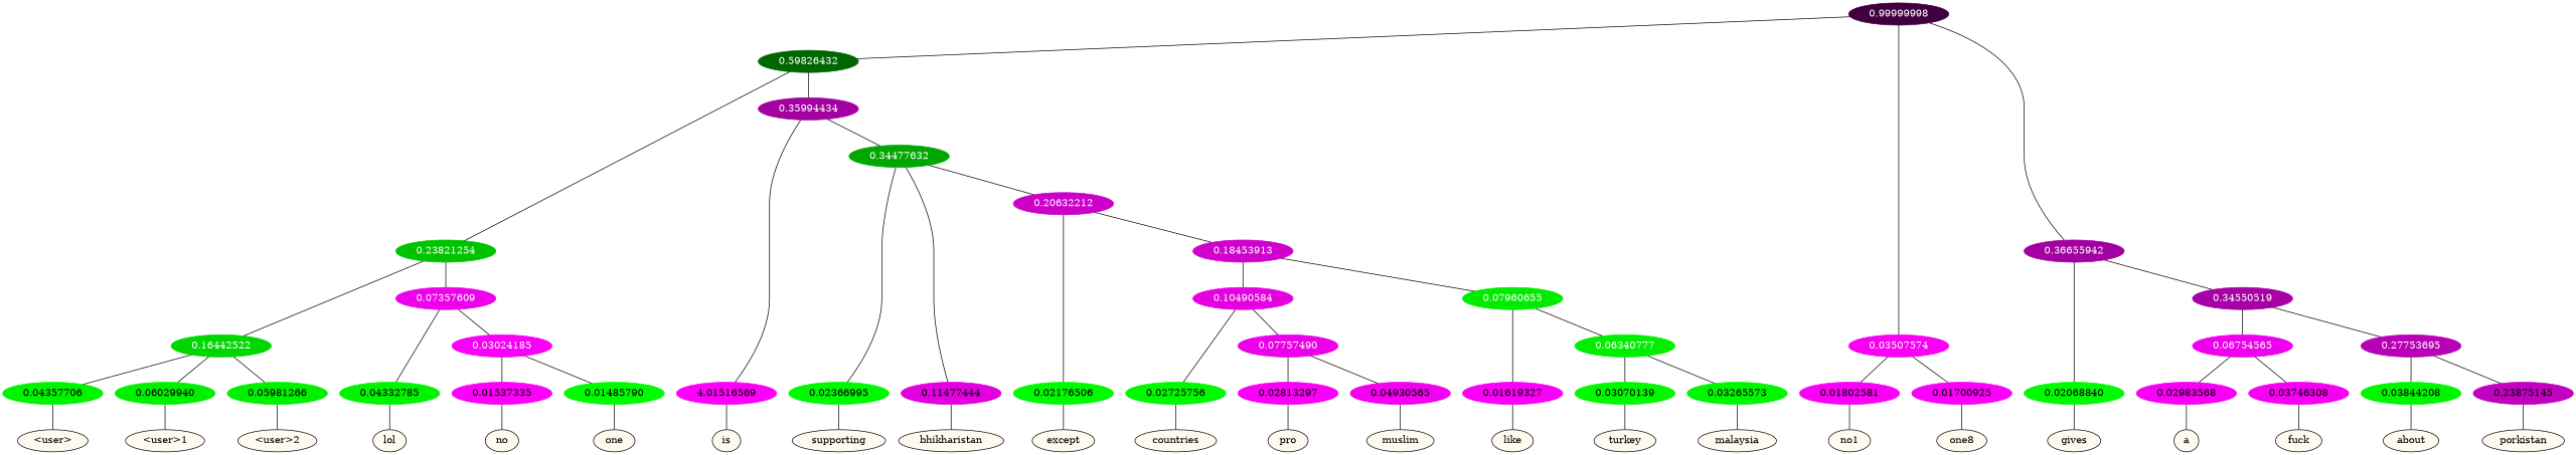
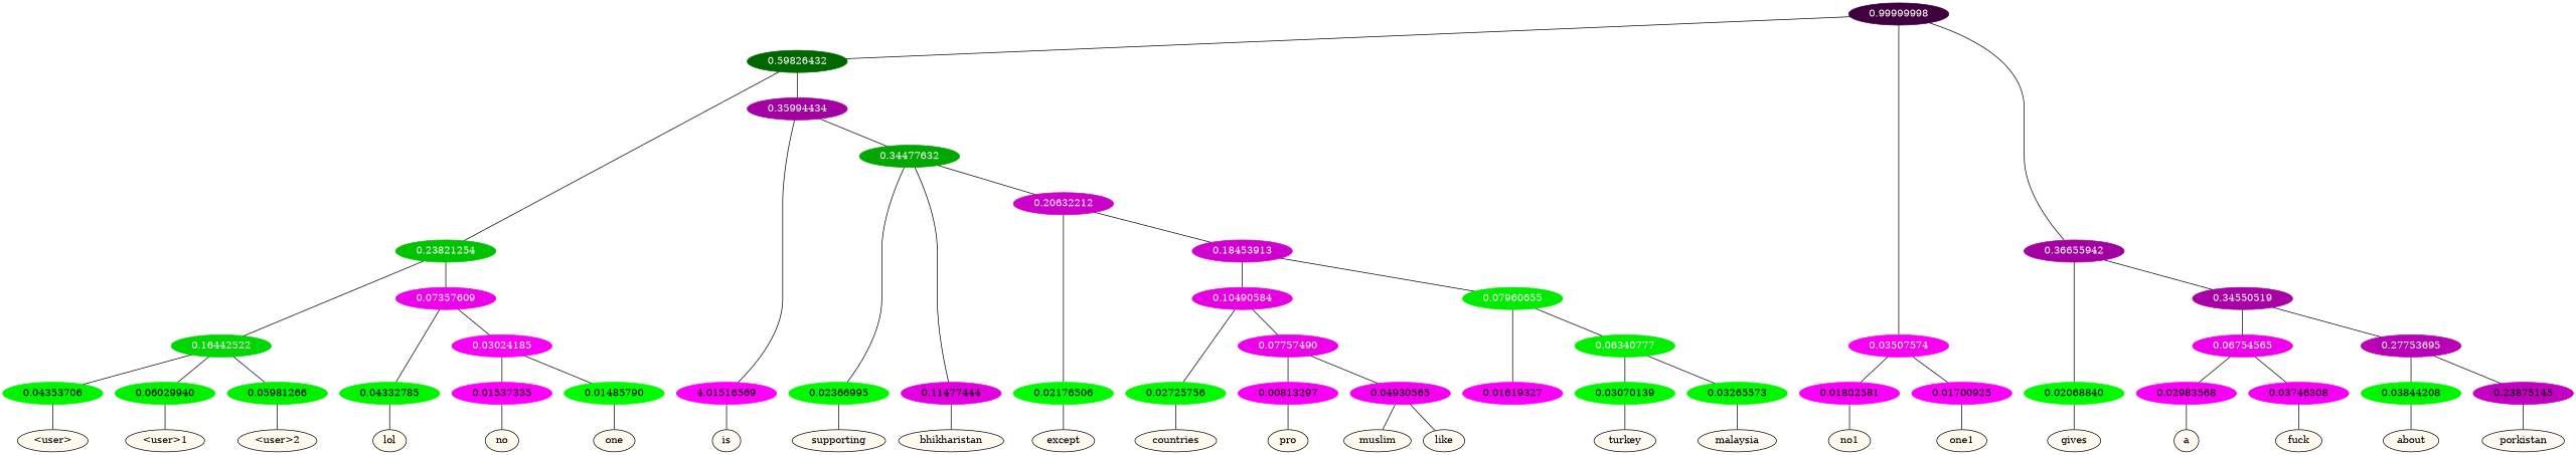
  graph {
    node [color=black format=png nodesep=0.001 ordering=out overlap_scaling=0.01 ranksep=0.001 style=filled]
    n1 [fillcolor=floralwhite height=0.15 label="\<user\>" style="filled,solid" width=0.15]
    n2 [fillcolor=floralwhite height=0.15 label="\<user\>1" style="filled,solid" width=0.15]
    n3 [fillcolor=floralwhite height=0.15 label="\<user\>2" style="filled,solid" width=0.15]
    n4 [fillcolor=floralwhite height=0.15 label=lol style="filled,solid" width=0.15]
    n5 [fillcolor=floralwhite height=0.15 label=no style="filled,solid" width=0.15]
    n6 [fillcolor=floralwhite height=0.15 label=one style="filled,solid" width=0.15]
    n7 [fillcolor=floralwhite height=0.15 label=is style="filled,solid" width=0.15]
    n8 [fillcolor=floralwhite height=0.15 label=supporting style="filled,solid" width=0.15]
    n9 [fillcolor=floralwhite height=0.15 label=bhikharistan style="filled,solid" width=0.15]
    n10 [fillcolor=floralwhite height=0.15 label=except style="filled,solid" width=0.15]
    n11 [fillcolor=floralwhite height=0.15 label=pro style="filled,solid" width=0.15]
    n12 [fillcolor=floralwhite height=0.15 label=muslim style="filled,solid" width=0.15]
    n13 [fillcolor=floralwhite height=0.15 label=countries style="filled,solid" width=0.15]
    n14 [fillcolor=floralwhite height=0.15 label=like style="filled,solid" width=0.15]
    n15 [fillcolor=floralwhite height=0.15 label=turkey style="filled,solid" width=0.15]
    n16 [fillcolor=floralwhite height=0.15 label=malaysia style="filled,solid" width=0.15]
    n17 [fillcolor=floralwhite height=0.15 label=no1 style="filled,solid" width=0.15]
-   n18 [fillcolor=floralwhite height=0.15 label=one8 style="filled,solid" width=0.15]
+   n18 [fillcolor=floralwhite height=0.15 label=one1 style="filled,solid" width=0.15]
    n19 [fillcolor=floralwhite height=0.15 label=gives style="filled,solid" width=0.15]
    n20 [fillcolor=floralwhite height=0.15 label=a style="filled,solid" width=0.15]
    n21 [fillcolor=floralwhite height=0.15 label=fuck style="filled,solid" width=0.15]
    n22 [fillcolor=floralwhite height=0.15 label=about style="filled,solid" width=0.15]
    n23 [fillcolor=floralwhite height=0.15 label=porkistan style="filled,solid" width=0.15]
-   n24 [color="0.334 1.000 0.956" fontcolor=black height=0.15 label=0.04357706 width=0.15]
+   n24 [color="0.334 1.000 0.956" fontcolor=black height=0.15 label=0.04353706 width=0.15]
    n25 [color="0.334 1.000 0.940" fontcolor=black height=0.15 label=0.06029940 width=0.15]
    n26 [color="0.334 1.000 0.940" fontcolor=black height=0.15 label=0.05981266 width=0.15]
    n27 [color="0.334 1.000 0.957" fontcolor=black height=0.15 label=0.04332785 width=0.15]
    n28 [color="0.835 1.000 0.985" fontcolor=black height=0.15 label=0.01537335 width=0.15]
    n29 [color="0.334 1.000 0.985" fontcolor=black height=0.15 label=0.01485790 width=0.15]
    n30 [color="0.835 1.000 0.985" fontcolor=black height=0.15 label=4.01516569 width=0.15]
    n31 [color="0.334 1.000 0.976" fontcolor=black height=0.15 label=0.02366995 width=0.15]
    n32 [color="0.835 1.000 0.885" fontcolor=black height=0.15 label=0.11477444 width=0.15]
    n33 [color="0.334 1.000 0.978" fontcolor=black height=0.15 label=0.02176506 width=0.15]
-   n34 [color="0.835 1.000 0.972" fontcolor=black height=0.15 label=0.02813297 width=0.15]
+   n34 [color="0.835 1.000 0.972" fontcolor=black height=0.15 label=0.00813297 width=0.15]
    n35 [color="0.835 1.000 0.951" fontcolor=black height=0.15 label=0.04930565 width=0.15]
    n36 [color="0.334 1.000 0.973" fontcolor=black height=0.15 label=0.02725756 width=0.15]
    n37 [color="0.835 1.000 0.984" fontcolor=black height=0.15 label=0.01619327 width=0.15]
    n38 [color="0.334 1.000 0.969" fontcolor=black height=0.15 label=0.03070139 width=0.15]
    n39 [color="0.334 1.000 0.967" fontcolor=black height=0.15 label=0.03265573 width=0.15]
    n40 [color="0.835 1.000 0.982" fontcolor=black height=0.15 label=0.01802581 width=0.15]
    n41 [color="0.835 1.000 0.983" fontcolor=black height=0.15 label=0.01700925 width=0.15]
    n42 [color="0.334 1.000 0.979" fontcolor=black height=0.15 label=0.02068840 width=0.15]
    n43 [color="0.835 1.000 0.970" fontcolor=black height=0.15 label=0.02983568 width=0.15]
    n44 [color="0.835 1.000 0.963" fontcolor=black height=0.15 label=0.03746308 width=0.15]
    n45 [color="0.334 1.000 0.962" fontcolor=black height=0.15 label=0.03844208 width=0.15]
    n46 [color="0.835 1.000 0.761" fontcolor=black height=0.15 label=0.23875145 width=0.15]
    n47 [color="0.835 1.000 0.250" fontcolor=grey99 height=0.15 label=0.99999998 width=0.15]
    n48 [color="0.334 1.000 0.402" fontcolor=grey99 height=0.15 label=0.59826432 width=0.15]
    n49 [color="0.835 1.000 0.965" fontcolor=grey99 height=0.15 label=0.03507574 width=0.15]
    n50 [color="0.835 1.000 0.633" fontcolor=grey99 height=0.15 label=0.36655942 width=0.15]
    n51 [color="0.334 1.000 0.762" fontcolor=grey99 height=0.15 label=0.23821254 width=0.15]
    n52 [color="0.835 1.000 0.640" fontcolor=grey99 height=0.15 label=0.35994434 width=0.15]
    n53 [color="0.835 1.000 0.654" fontcolor=grey99 height=0.15 label=0.34550519 width=0.15]
    n54 [color="0.334 1.000 0.836" fontcolor=grey99 height=0.15 label=0.16442522 width=0.15]
    n55 [color="0.835 1.000 0.926" fontcolor=grey99 height=0.15 label=0.07357609 width=0.15]
    n56 [color="0.334 1.000 0.655" fontcolor=grey99 height=0.15 label=0.34477632 width=0.15]
    n57 [color="0.835 1.000 0.932" fontcolor=grey99 height=0.15 label=0.06754565 width=0.15]
    n58 [color="0.835 1.000 0.722" fontcolor=grey99 height=0.15 label=0.27753695 width=0.15]
    n59 [color="0.835 1.000 0.970" fontcolor=grey99 height=0.15 label=0.03024185 width=0.15]
    n60 [color="0.835 1.000 0.794" fontcolor=grey99 height=0.15 label=0.20632212 width=0.15]
    n61 [color="0.835 1.000 0.815" fontcolor=grey99 height=0.15 label=0.18453913 width=0.15]
    n62 [color="0.835 1.000 0.895" fontcolor=grey99 height=0.15 label=0.10490584 width=0.15]
    n63 [color="0.334 1.000 0.920" fontcolor=grey99 height=0.15 label=0.07960655 width=0.15]
    n64 [color="0.835 1.000 0.922" fontcolor=grey99 height=0.15 label=0.07757490 width=0.15]
    n65 [color="0.334 1.000 0.937" fontcolor=grey99 height=0.15 label=0.06340777 width=0.15]
    subgraph sub_1 {
      rank=same
      n1
      n2
      n3
      n4
      n5
      n6
      n7
      n8
      n9
      n10
      n11
      n12
      n13
      n14
      n15
      n16
      n17
      n18
      n19
      n20
      n21
      n22
      n23
    }
    subgraph sub_2 {
      rank=same
      n24
      n25
      n26
      n27
      n28
      n29
      n30
      n31
      n32
      n33
      n34
      n35
      n36
      n37
      n38
      n39
      n40
      n41
      n42
      n43
      n44
      n45
      n46
    }
    n24 -- n1
    n25 -- n2
    n26 -- n3
    n27 -- n4
    n28 -- n5
    n29 -- n6
    n30 -- n7
    n31 -- n8
    n32 -- n9
    n33 -- n10
    n34 -- n11
    n35 -- n12
    n36 -- n13
-   n37 -- n14
+   n35 -- n14
    n38 -- n15
    n39 -- n16
    n40 -- n17
    n41 -- n18
    n42 -- n19
    n43 -- n20
    n44 -- n21
    n45 -- n22
    n46 -- n23
    n47 -- n48
    n47 -- n49
    n47 -- n50
    n48 -- n51
    n48 -- n52
    n49 -- n40
    n49 -- n41
    n50 -- n42
    n50 -- n53
    n51 -- n54
    n51 -- n55
    n52 -- n30
    n52 -- n56
    n53 -- n57
    n53 -- n58
    n54 -- n24
    n54 -- n25
    n54 -- n26
    n55 -- n27
    n55 -- n59
    n56 -- n31
    n56 -- n32
    n56 -- n60
    n57 -- n43
    n57 -- n44
    n58 -- n45
    n58 -- n46
    n59 -- n28
    n59 -- n29
    n60 -- n33
    n60 -- n61
    n61 -- n62
    n61 -- n63
    n62 -- n36
    n62 -- n64
    n63 -- n37
    n63 -- n65
    n64 -- n34
    n64 -- n35
    n65 -- n38
    n65 -- n39
  }
